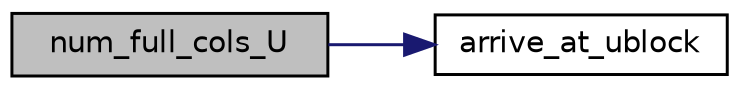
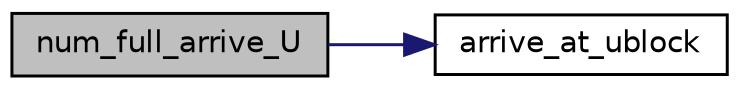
  digraph {
    rankdir=LR
    node [color=black fontname=Helvetica fontsize=10 shape=record style=filled]
-   n1 [fillcolor=grey75 fontcolor=black height=0.2 label=num_full_cols_U width=0.4]
+   n1 [fillcolor=grey75 fontcolor=black height=0.2 label=num_full_arrive_U width=0.4]
    n2 [fillcolor=white height=0.2 label=arrive_at_ublock width=0.4]
    n1 -> n2 [color=midnightblue fontname=Helvetica fontsize=10 labelfontname=Helvetica labelfontsize=10 style=solid]
  }
